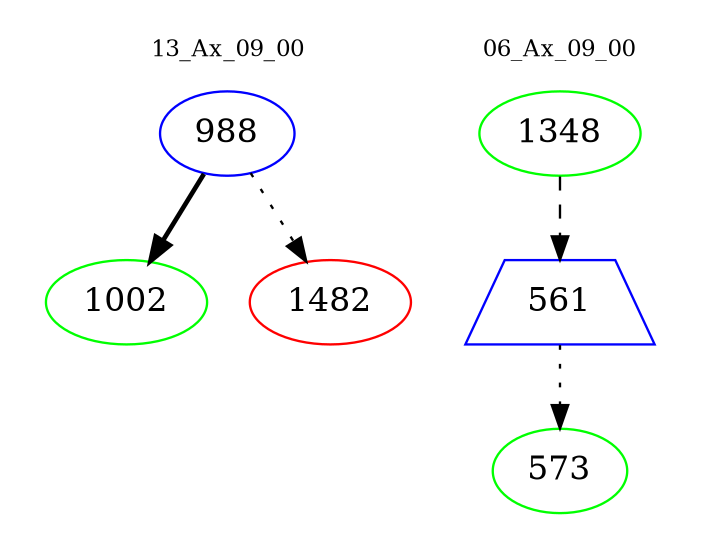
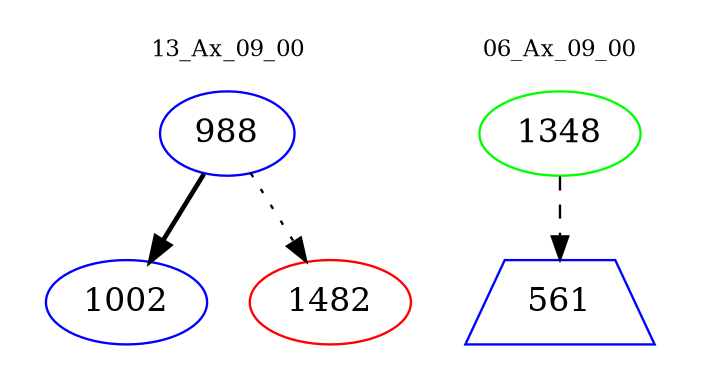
  digraph {
    node [color=green shape=ellipse]
    edge [color=black style=dotted]
    n1 [color=blue label=988]
-   n2 [label=1002]
+   n2 [color=blue label=1002]
    n3 [color=red label=1482]
    n4 [color=blue label=561 shape=trapezium]
    n5 [label=1348]
-   n6 [label=573]
    subgraph cluster_1 {
      color=white
      fontsize=10
      label="13_Ax_09_00"
      n1
      n2
      n3
    }
    subgraph cluster_2 {
      color=white
      fontsize=10
      label="06_Ax_09_00"
      n4
      n5
-     n6
    }
    n1 -> n2 [style=bold]
    n1 -> n3
-   n4 -> n6
    n5 -> n4 [style=dashed]
  }
